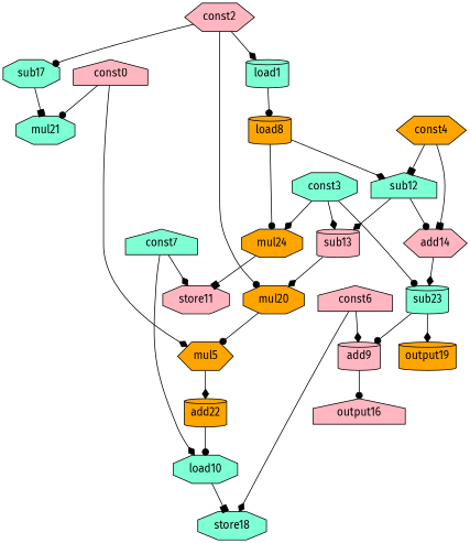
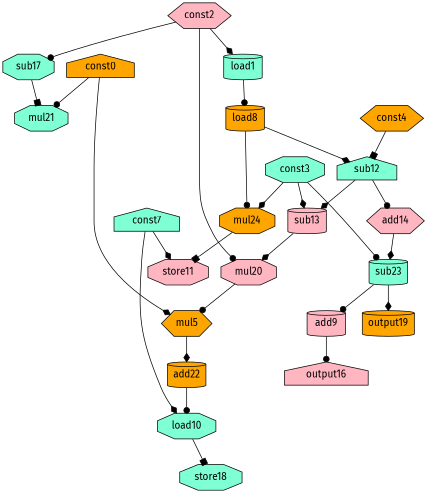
  digraph {
    fontname="Fira Sans"
    node [fillcolor=aquamarine fontname="Fira Sans" opcode=const shape=octagon style=filled]
    edge [arrowhead=diamond fontname="Fira Sans" operand=0]
-   const0 [fillcolor=lightpink shape=house]
+   const0 [fillcolor=orange shape=house]
    mul5 [fillcolor=orange opcode=mul shape=hexagon]
    mul21 [opcode=mul]
    load1 [opcode=load shape=cylinder]
    load8 [fillcolor=orange opcode=load shape=cylinder]
    add22 [fillcolor=orange opcode=add shape=cylinder]
    mul24 [fillcolor=orange opcode=mul]
    sub12 [opcode=sub shape=house]
    const2 [fillcolor=lightpink shape=hexagon]
    sub17 [opcode=sub]
-   mul20 [fillcolor=orange opcode=mul]
+   mul20 [fillcolor=lightpink opcode=mul]
    sub13 [fillcolor=lightpink opcode=sub shape=cylinder]
    const3
    sub23 [opcode=sub shape=cylinder]
    add9 [fillcolor=lightpink opcode=add shape=cylinder]
    output19 [fillcolor=orange opcode=output shape=cylinder]
    store11 [fillcolor=lightpink opcode=store]
    const4 [fillcolor=orange shape=hexagon]
    add14 [fillcolor=lightpink opcode=add shape=hexagon]
    n20 [label=load10 opcode=add]
-   const6 [fillcolor=lightpink shape=house]
    store18 [opcode=store]
    output16 [fillcolor=lightpink opcode=output shape=house]
    const7 [shape=house]
    const0 -> mul5
    const0 -> mul21 [arrowhead=dot]
    mul5 -> add22
    load1 -> load8 [arrowhead=dot]
    load8 -> mul24 [arrowhead=dot]
    load8 -> sub12
    add22 -> n20 [arrowhead=dot]
    mul24 -> store11 [arrowhead=box]
    sub12 -> sub13 [operand=1]
    sub12 -> add14 [arrowhead=dot]
    const2 -> load1
    const2 -> sub17 [arrowhead=dot operand=1]
    const2 -> mul20 [arrowhead=dot]
    sub17 -> mul21 [arrowhead=box operand=1]
    mul20 -> mul5 [arrowhead=dot operand=1]
    sub13 -> mul20 [operand=1]
    const3 -> mul24 [operand=1]
    const3 -> sub13
    const3 -> sub23 [arrowhead=dot]
    sub23 -> add9 [arrowhead=dot]
    sub23 -> output19
    add9 -> output16 [arrowhead=dot]
    const4 -> sub12 [arrowhead=box operand=1]
-   const4 -> add14 [arrowhead=box operand=1]
    add14 -> sub23 [operand=1]
    n20 -> store18 [arrowhead=box]
-   const6 -> add9 [operand=1]
-   const6 -> store18 [operand=1]
    const7 -> store11 [operand=1]
    const7 -> n20 [operand=1]
  }
